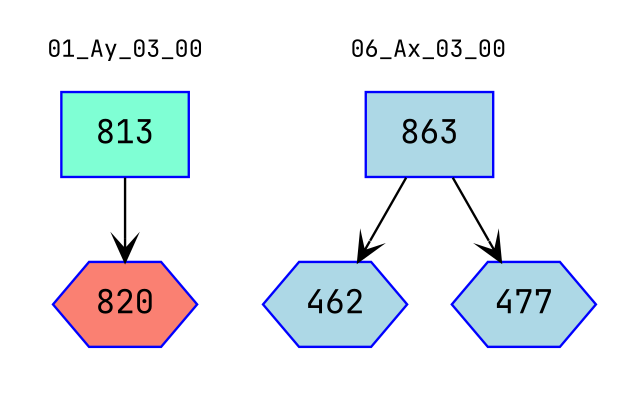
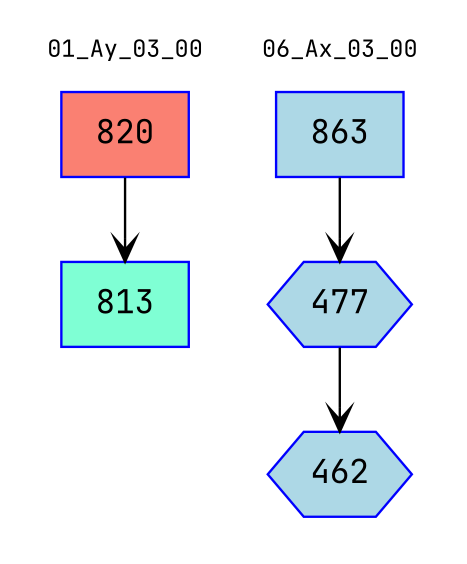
  digraph {
    fontname="JetBrains Mono"
    node [color=blue fillcolor=lightblue fontname="JetBrains Mono" shape=box style=filled]
    edge [arrowhead=vee color=black fontname="JetBrains Mono"]
-   n1 [fillcolor=salmon label=820 shape=hexagon]
+   n1 [fillcolor=salmon label=820]
    n2 [fillcolor=aquamarine label=813]
    n3 [label=863]
    n4 [label=462 shape=hexagon]
    n5 [label=477 shape=hexagon]
    subgraph cluster_1 {
      color=white
      fontsize=10
      label="01_Ay_03_00"
      n1
      n2
    }
    subgraph cluster_2 {
      color=white
      fontsize=10
      label="06_Ax_03_00"
      n3
      n4
      n5
    }
-   n2 -> n1
-   n3 -> n4
+   n1 -> n2
+   n5 -> n4
    n3 -> n5
  }
